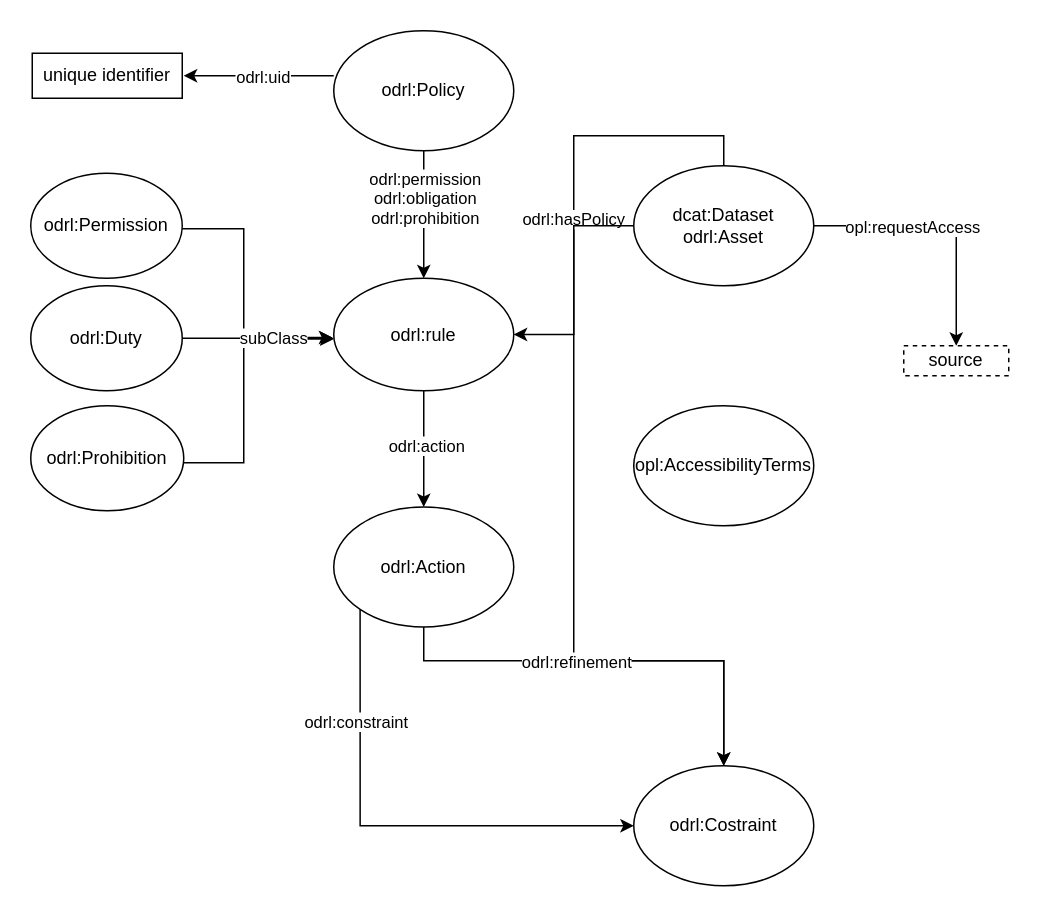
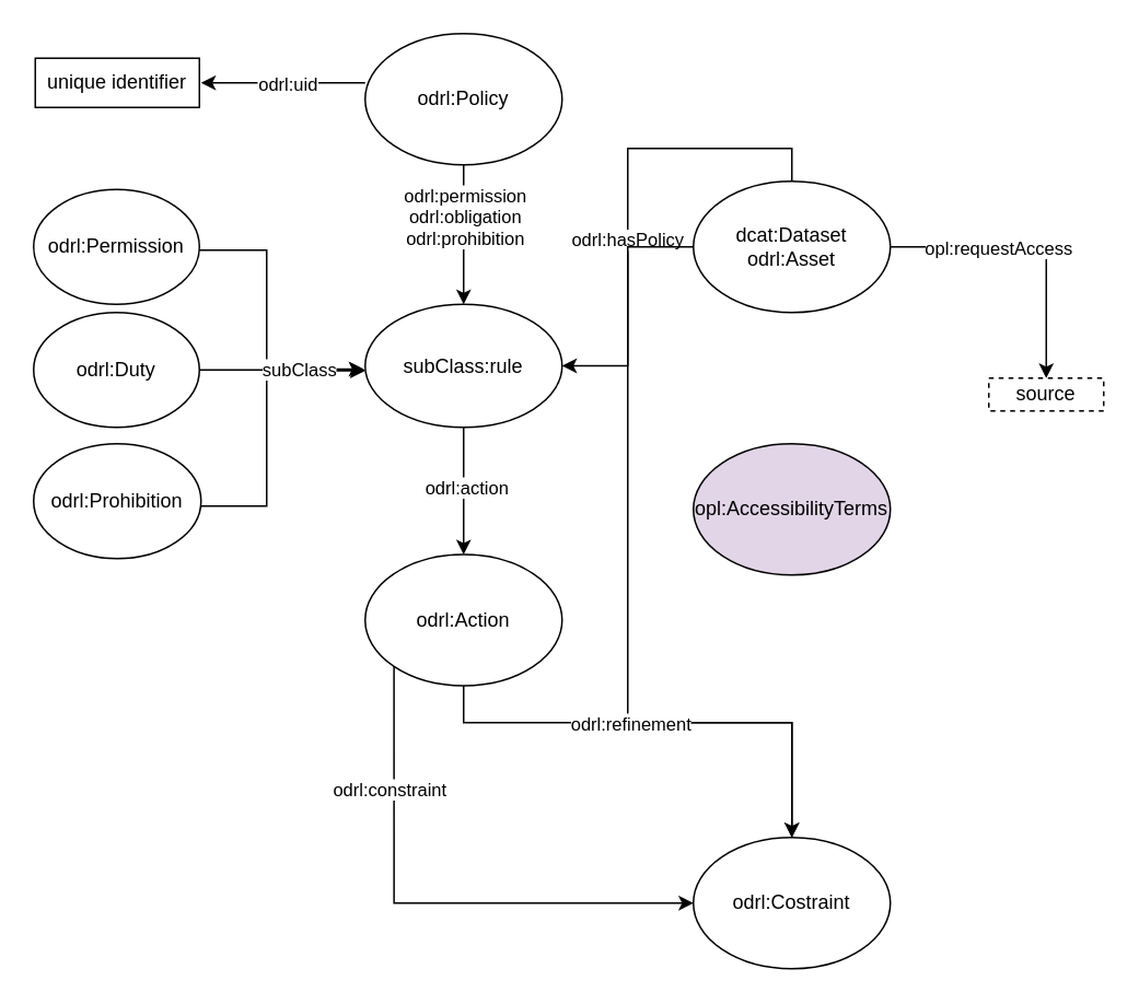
  <mxCell id="0" />
  <mxCell id="1" parent="0" />
  <mxCell id="2" value="odrl:hasPolicy" style="edgeStyle=orthogonalEdgeStyle;rounded=0;orthogonalLoop=1;jettySize=auto;html=1;exitX=0.5;exitY=0;exitDx=0;exitDy=0;" parent="1" source="6" target="15" edge="1"><mxGeometry x="0.204" relative="1" as="geometry"><mxPoint as="offset" /></mxGeometry></mxCell>
  <mxCell id="3" style="edgeStyle=orthogonalEdgeStyle;rounded=0;orthogonalLoop=1;jettySize=auto;html=1;exitX=0;exitY=0.5;exitDx=0;exitDy=0;" parent="1" source="6" edge="1"><mxGeometry relative="1" as="geometry"><mxPoint x="482" y="510" as="targetPoint" /><Array as="points"><mxPoint x="382" y="150" /><mxPoint x="382" y="440" /><mxPoint x="482" y="440" /></Array></mxGeometry></mxCell>
  <mxCell id="4" value="" style="edgeStyle=orthogonalEdgeStyle;rounded=0;orthogonalLoop=1;jettySize=auto;html=1;" edge="1" parent="1" source="6" target="30"><mxGeometry relative="1" as="geometry" /></mxCell>
  <mxCell id="5" value="opl:requestAccess" style="edgeLabel;html=1;align=center;verticalAlign=middle;resizable=0;points=[];" vertex="1" connectable="0" parent="4"><mxGeometry x="0.025" y="3" relative="1" as="geometry"><mxPoint x="-25" y="3" as="offset" /></mxGeometry></mxCell>
  <mxCell id="6" value="dcat:Dataset&lt;br&gt;odrl:Asset" style="ellipse;whiteSpace=wrap;html=1;" parent="1" vertex="1"><mxGeometry x="422" y="110" width="120" height="80" as="geometry" /></mxCell>
  <mxCell id="7" style="edgeStyle=orthogonalEdgeStyle;rounded=0;orthogonalLoop=1;jettySize=auto;html=1;exitX=0;exitY=0.375;exitDx=0;exitDy=0;exitPerimeter=0;" parent="1" source="11" edge="1"><mxGeometry relative="1" as="geometry"><mxPoint x="122" y="50" as="targetPoint" /><Array as="points"><mxPoint x="132" y="50" /></Array></mxGeometry></mxCell>
  <mxCell id="8" value="odrl:uid" style="edgeLabel;html=1;align=center;verticalAlign=middle;resizable=0;points=[];" parent="7" vertex="1" connectable="0"><mxGeometry x="-0.044" y="1" relative="1" as="geometry"><mxPoint y="-1" as="offset" /></mxGeometry></mxCell>
  <mxCell id="9" value="" style="edgeStyle=orthogonalEdgeStyle;rounded=0;orthogonalLoop=1;jettySize=auto;html=1;" parent="1" source="11" target="15" edge="1"><mxGeometry relative="1" as="geometry" /></mxCell>
  <mxCell id="10" value="odrl:permission&lt;br&gt;odrl:obligation&lt;br&gt;odrl:prohibition" style="edgeLabel;html=1;align=center;verticalAlign=middle;resizable=0;points=[];" parent="9" vertex="1" connectable="0"><mxGeometry x="-0.6" y="1" relative="1" as="geometry"><mxPoint x="-1" y="14" as="offset" /></mxGeometry></mxCell>
  <mxCell id="11" value="odrl:Policy&lt;br&gt;" style="ellipse;whiteSpace=wrap;html=1;" parent="1" vertex="1"><mxGeometry x="222" y="20" width="120" height="80" as="geometry" /></mxCell>
  <mxCell id="12" value="unique identifier" style="whiteSpace=wrap;html=1;" parent="1" vertex="1"><mxGeometry x="21" y="35" width="100" height="30" as="geometry" /></mxCell>
  <mxCell id="13" value="" style="edgeStyle=orthogonalEdgeStyle;rounded=0;orthogonalLoop=1;jettySize=auto;html=1;" parent="1" source="15" target="27" edge="1"><mxGeometry relative="1" as="geometry" /></mxCell>
  <mxCell id="14" value="odrl:action" style="edgeLabel;html=1;align=center;verticalAlign=middle;resizable=0;points=[];" vertex="1" connectable="0" parent="13"><mxGeometry x="-0.071" y="1" relative="1" as="geometry"><mxPoint as="offset" /></mxGeometry></mxCell>
- <mxCell id="15" value="odrl:rule" style="ellipse;whiteSpace=wrap;html=1;" parent="1" vertex="1"><mxGeometry x="222" y="185" width="120" height="75" as="geometry" /></mxCell>
+ <mxCell id="15" value="subClass:rule" style="ellipse;whiteSpace=wrap;html=1;" parent="1" vertex="1"><mxGeometry x="222" y="185" width="120" height="75" as="geometry" /></mxCell>
  <mxCell id="16" style="edgeStyle=orthogonalEdgeStyle;rounded=0;orthogonalLoop=1;jettySize=auto;html=1;exitX=1;exitY=0.5;exitDx=0;exitDy=0;entryX=0;entryY=0.5;entryDx=0;entryDy=0;" parent="1" edge="1"><mxGeometry relative="1" as="geometry"><mxPoint x="221" y="224.5" as="targetPoint" /><mxPoint x="120" y="152" as="sourcePoint" /><Array as="points"><mxPoint x="162" y="152" /><mxPoint x="162" y="225" /></Array></mxGeometry></mxCell>
  <mxCell id="17" value="odrl:Permission" style="ellipse;whiteSpace=wrap;html=1;" parent="1" vertex="1"><mxGeometry x="20" y="115" width="101" height="70" as="geometry" /></mxCell>
  <mxCell id="18" style="edgeStyle=orthogonalEdgeStyle;rounded=0;orthogonalLoop=1;jettySize=auto;html=1;exitX=1;exitY=0.5;exitDx=0;exitDy=0;" parent="1" source="19" edge="1"><mxGeometry relative="1" as="geometry"><mxPoint x="222" y="225" as="targetPoint" /></mxGeometry></mxCell>
  <mxCell id="19" value="odrl:Duty" style="ellipse;whiteSpace=wrap;html=1;" parent="1" vertex="1"><mxGeometry x="20" y="190" width="101" height="70" as="geometry" /></mxCell>
  <mxCell id="20" style="edgeStyle=orthogonalEdgeStyle;rounded=0;orthogonalLoop=1;jettySize=auto;html=1;exitX=1;exitY=0.5;exitDx=0;exitDy=0;entryX=0;entryY=0.5;entryDx=0;entryDy=0;" parent="1" edge="1"><mxGeometry relative="1" as="geometry"><mxPoint x="122" y="308" as="sourcePoint" /><mxPoint x="222" y="225.5" as="targetPoint" /><Array as="points"><mxPoint x="162" y="308" /><mxPoint x="162" y="226" /></Array></mxGeometry></mxCell>
  <mxCell id="21" value="subClass" style="edgeLabel;html=1;align=center;verticalAlign=middle;resizable=0;points=[];" parent="20" vertex="1" connectable="0"><mxGeometry x="0.54" y="2" relative="1" as="geometry"><mxPoint x="1" y="1" as="offset" /></mxGeometry></mxCell>
  <mxCell id="22" value="odrl:Prohibition&lt;br&gt;" style="ellipse;whiteSpace=wrap;html=1;" parent="1" vertex="1"><mxGeometry x="20" y="270" width="102" height="70" as="geometry" /></mxCell>
  <mxCell id="23" value="" style="edgeStyle=orthogonalEdgeStyle;rounded=0;orthogonalLoop=1;jettySize=auto;html=1;" parent="1" source="27" target="28" edge="1"><mxGeometry relative="1" as="geometry"><Array as="points"><mxPoint x="282" y="440" /><mxPoint x="482" y="440" /></Array></mxGeometry></mxCell>
  <mxCell id="24" value="odrl:refinement" style="edgeLabel;html=1;align=center;verticalAlign=middle;resizable=0;points=[];" vertex="1" connectable="0" parent="23"><mxGeometry x="-0.156" relative="1" as="geometry"><mxPoint x="1" as="offset" /></mxGeometry></mxCell>
  <mxCell id="25" style="edgeStyle=orthogonalEdgeStyle;rounded=0;orthogonalLoop=1;jettySize=auto;html=1;exitX=0;exitY=1;exitDx=0;exitDy=0;entryX=0;entryY=0.5;entryDx=0;entryDy=0;" parent="1" source="27" target="28" edge="1"><mxGeometry relative="1" as="geometry"><Array as="points"><mxPoint x="240" y="550" /></Array></mxGeometry></mxCell>
  <mxCell id="26" value="odrl:constraint" style="edgeLabel;html=1;align=center;verticalAlign=middle;resizable=0;points=[];" parent="25" vertex="1" connectable="0"><mxGeometry x="-0.478" y="-3" relative="1" as="geometry"><mxPoint y="-10.78" as="offset" /></mxGeometry></mxCell>
  <mxCell id="27" value="odrl:Action&lt;br&gt;" style="ellipse;whiteSpace=wrap;html=1;" parent="1" vertex="1"><mxGeometry x="222" y="337.5" width="120" height="80" as="geometry" /></mxCell>
  <mxCell id="28" value="odrl:Costraint" style="ellipse;whiteSpace=wrap;html=1;" parent="1" vertex="1"><mxGeometry x="422" y="510" width="120" height="80" as="geometry" /></mxCell>
- <mxCell id="29" value="opl:AccessibilityTerms" style="ellipse;whiteSpace=wrap;html=1;" parent="1" vertex="1"><mxGeometry x="422" y="270" width="120" height="80" as="geometry" /></mxCell>
+ <mxCell id="29" value="opl:AccessibilityTerms" style="ellipse;whiteSpace=wrap;html=1;fillColor=#e1d5e7;" parent="1" vertex="1"><mxGeometry x="422" y="270" width="120" height="80" as="geometry" /></mxCell>
  <mxCell id="30" value="source" style="whiteSpace=wrap;html=1;dashed=1;" vertex="1" parent="1"><mxGeometry x="602" y="230" width="70" height="20" as="geometry" /></mxCell>
